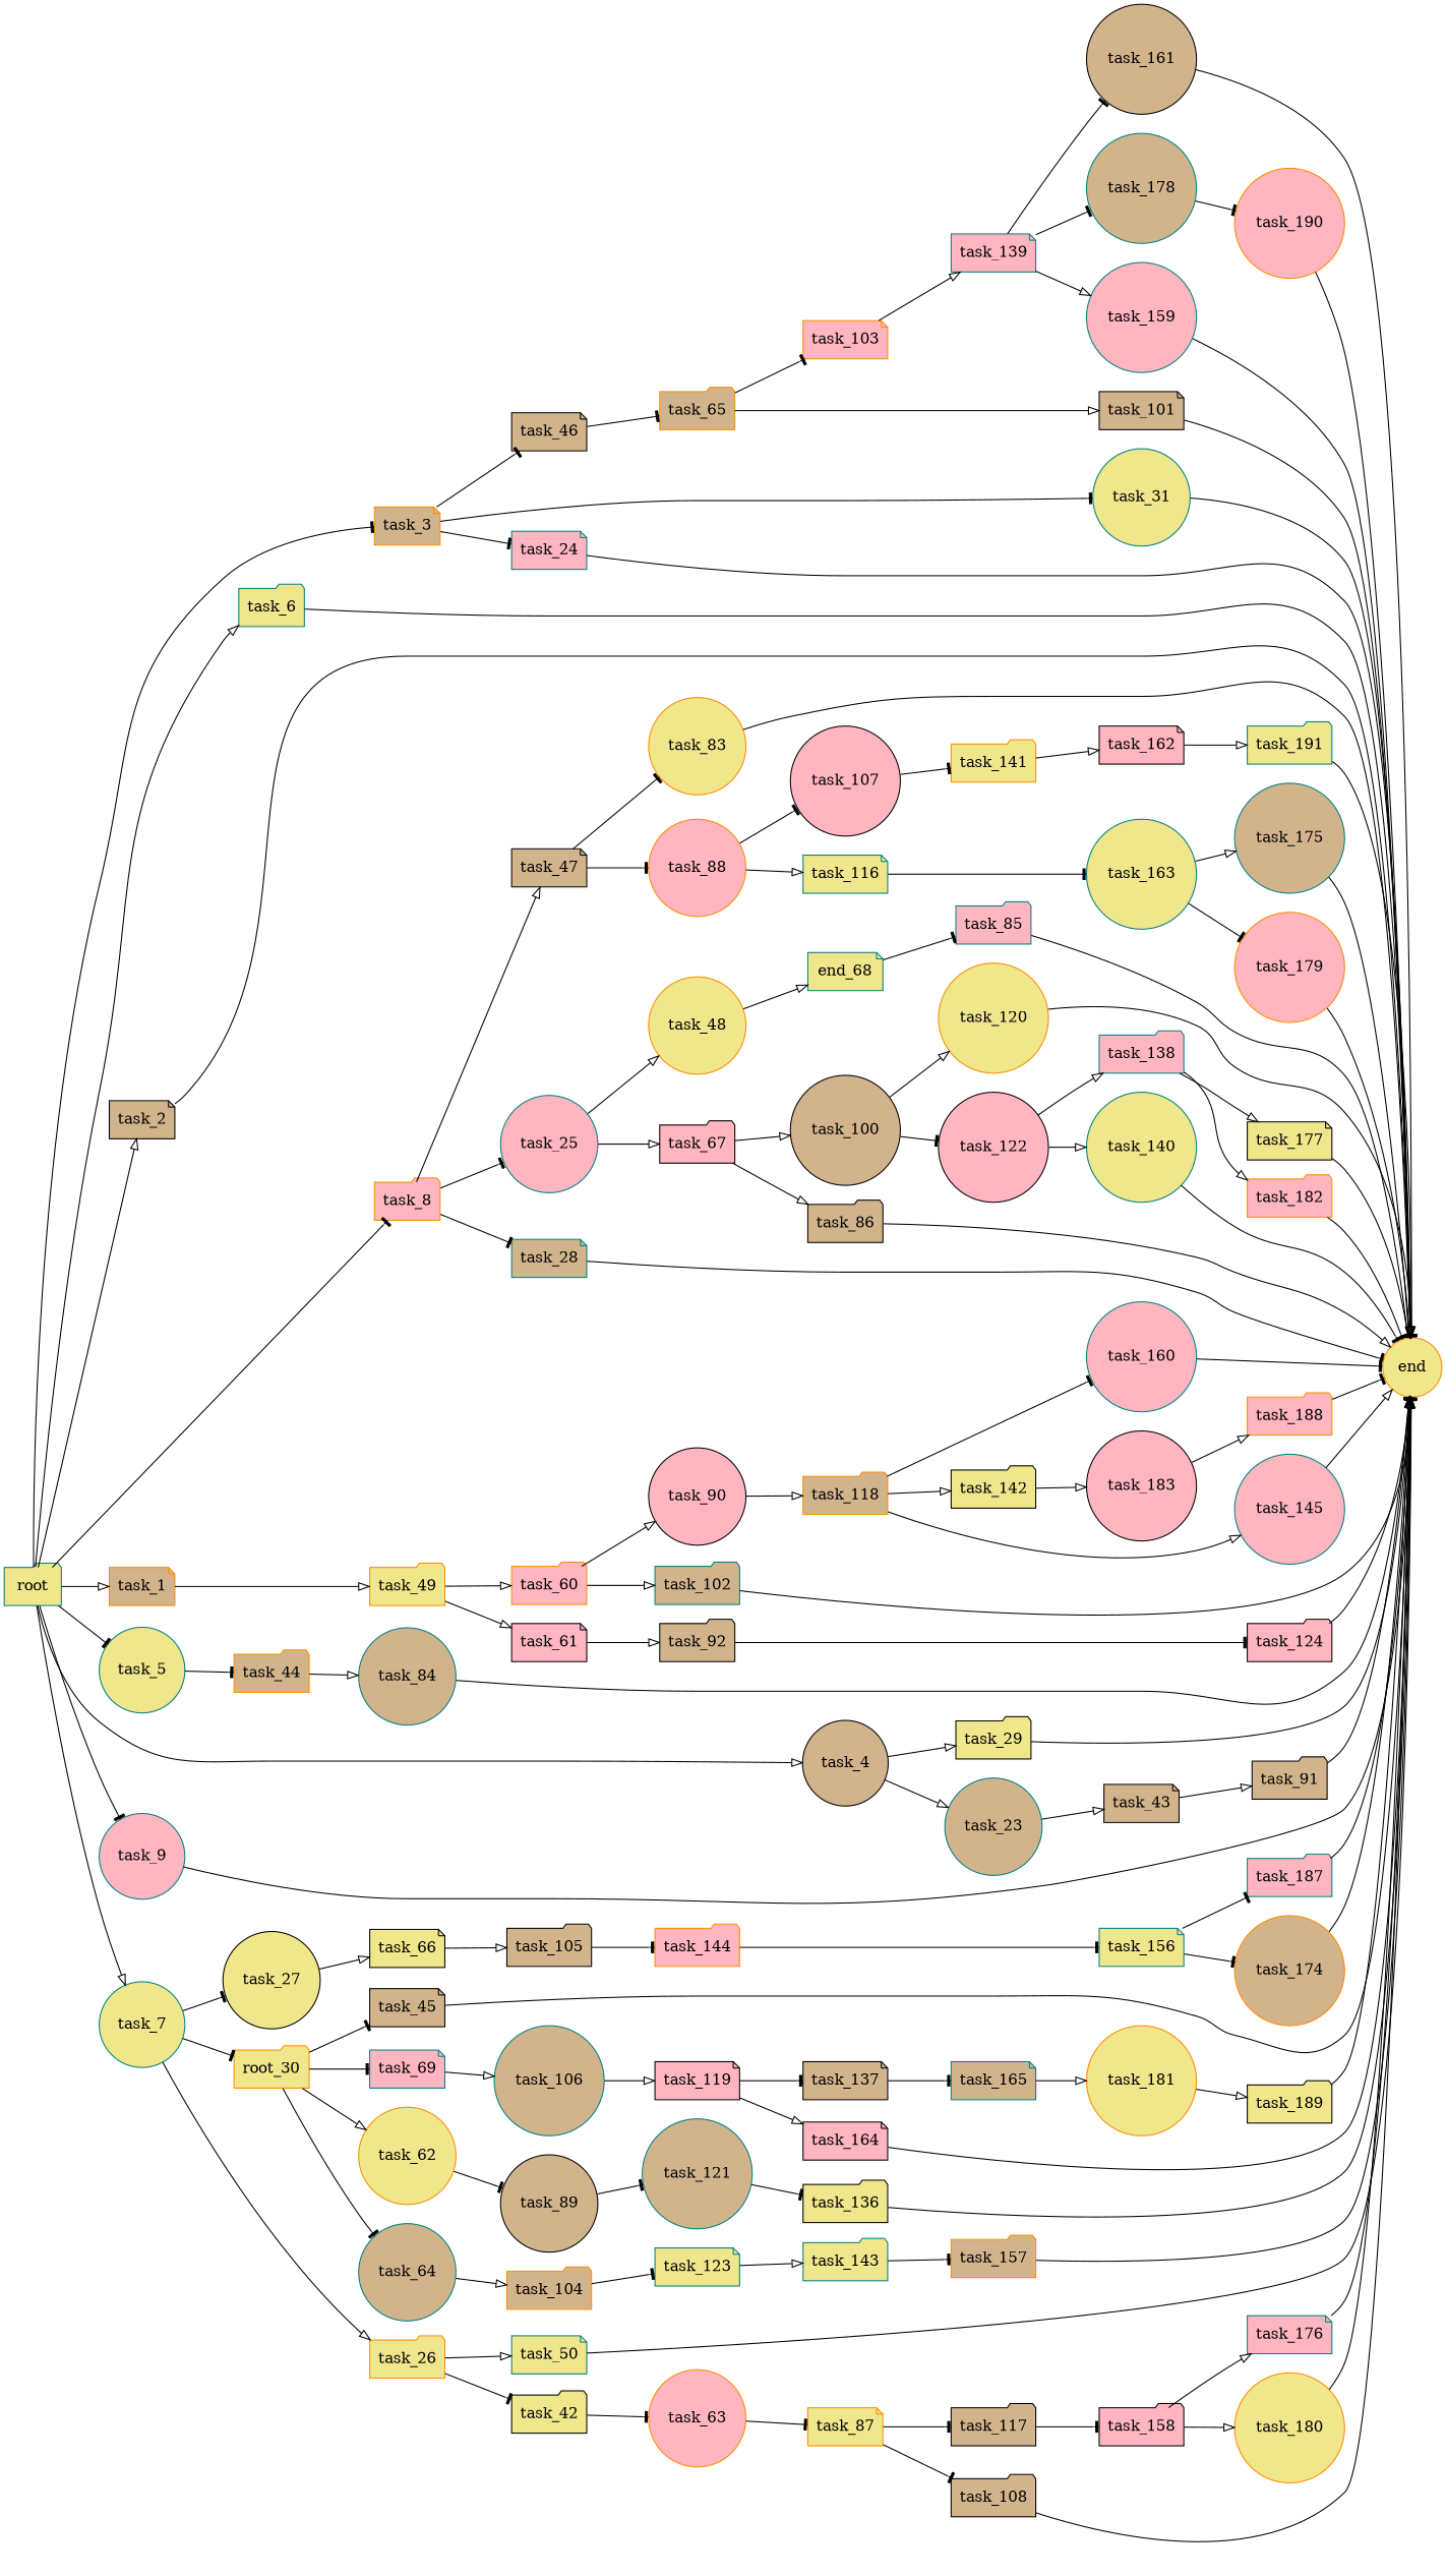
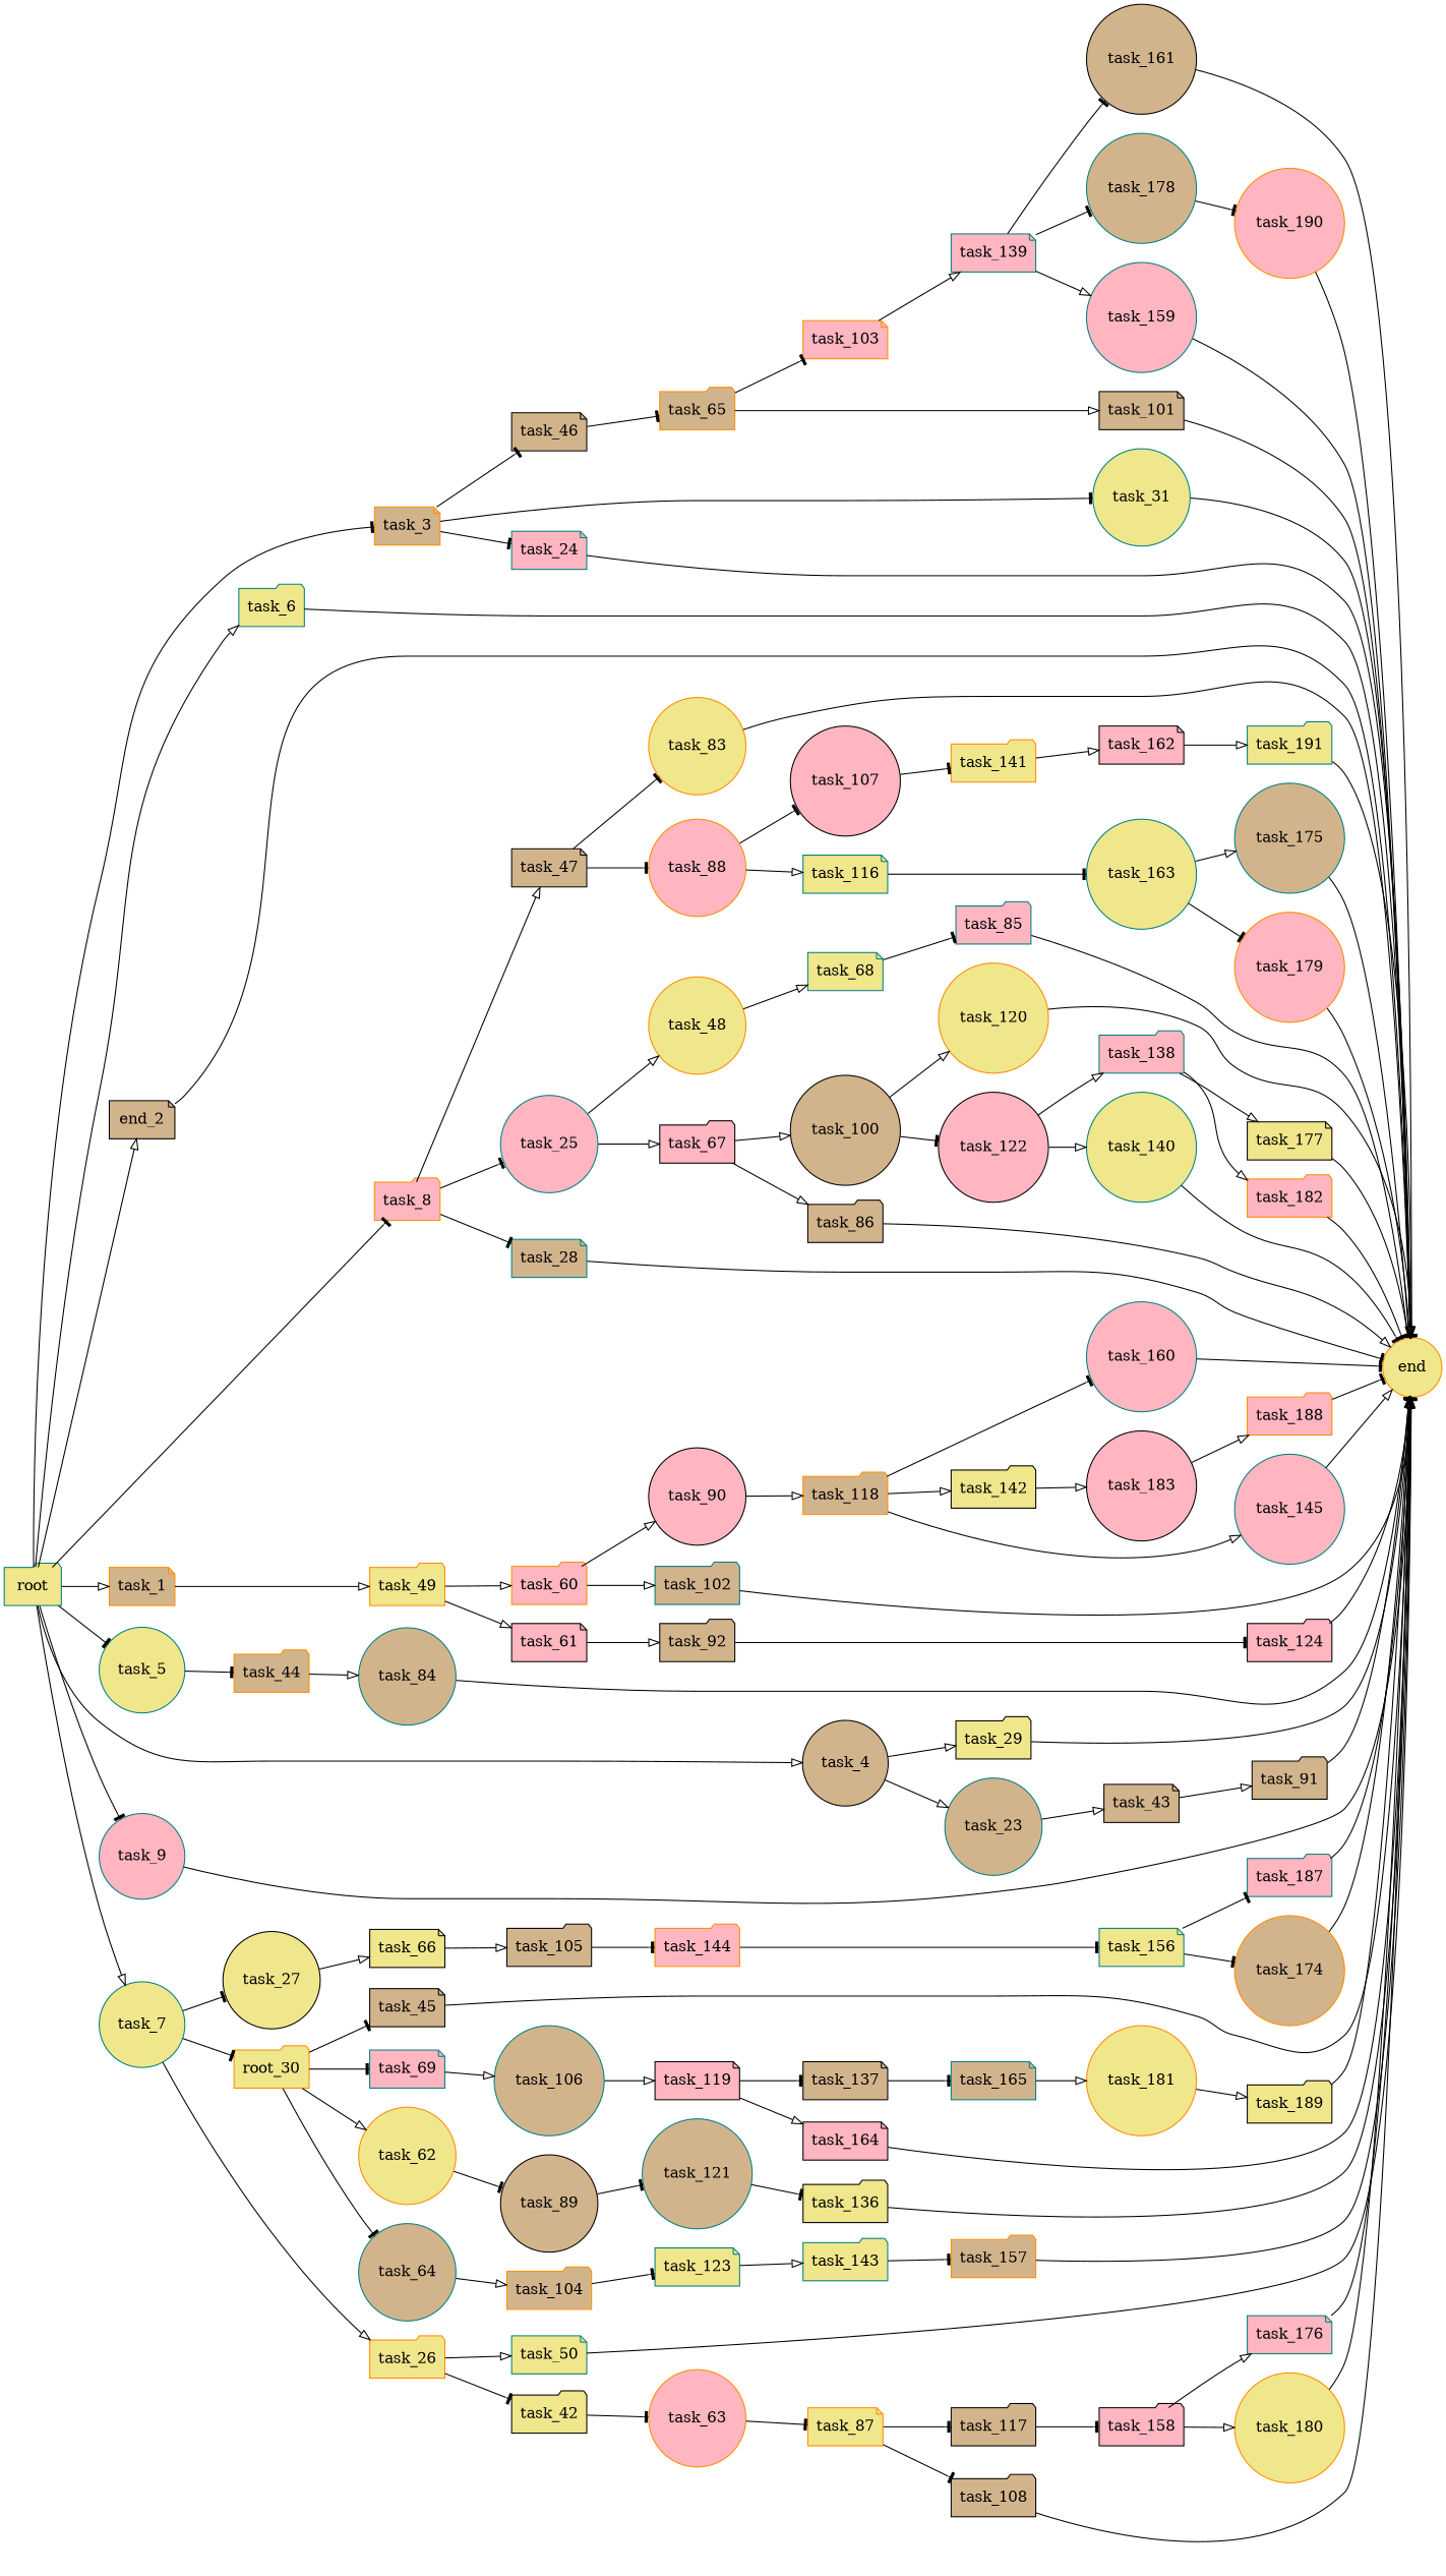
  digraph {
    rankdir=LR
    node [color=black fillcolor=tan shape=circle style=filled]
    edge [arrowhead=onormal]
    task_65 [color=darkorange shape=folder]
    task_103 [color=darkorange fillcolor=lightpink shape=note]
    task_101 [shape=note]
    task_139 [color=teal fillcolor=lightpink shape=note]
    end [color=darkorange fillcolor=khaki]
    task_92 [shape=folder]
    task_124 [fillcolor=lightpink shape=folder]
    task_45 [shape=note]
    task_121 [color=teal]
    task_89
    task_136 [fillcolor=khaki shape=folder]
    task_120 [color=darkorange fillcolor=khaki]
    task_100
    task_122 [fillcolor=lightpink]
    task_138 [color=teal fillcolor=lightpink shape=folder]
    task_140 [color=teal fillcolor=khaki]
    task_47 [shape=note]
    task_83 [color=darkorange fillcolor=khaki]
    task_88 [color=darkorange fillcolor=lightpink]
    task_107 [fillcolor=lightpink]
    task_116 [color=teal fillcolor=khaki shape=note]
    task_90 [fillcolor=lightpink]
    task_118 [color=darkorange shape=folder]
    task_160 [color=teal fillcolor=lightpink]
    task_142 [fillcolor=khaki shape=folder]
    task_145 [color=teal fillcolor=lightpink]
    task_3 [color=darkorange shape=note]
    task_46 [shape=note]
    task_31 [color=teal fillcolor=khaki]
    task_24 [color=teal fillcolor=lightpink shape=note]
    task_6 [color=teal fillcolor=khaki shape=folder]
    task_141 [color=darkorange fillcolor=khaki shape=folder]
    task_162 [fillcolor=lightpink shape=note]
    task_191 [color=teal fillcolor=khaki shape=folder]
-   task_2 [shape=note]
+   task_2 [shape=note label=end_2]
    task_104 [color=darkorange shape=folder]
    task_123 [color=teal fillcolor=khaki shape=note]
    task_143 [color=teal fillcolor=khaki shape=folder]
    task_8 [color=darkorange fillcolor=lightpink shape=folder]
    task_25 [color=teal fillcolor=lightpink]
    task_28 [color=teal shape=note]
    task_48 [color=darkorange fillcolor=khaki]
    task_67 [fillcolor=lightpink shape=folder]
    task_44 [color=darkorange shape=folder]
    task_84 [color=teal]
    task_163 [color=teal fillcolor=khaki]
    task_175 [color=teal]
    task_179 [color=darkorange fillcolor=lightpink]
    task_69 [color=teal fillcolor=lightpink shape=note]
    task_106 [color=teal]
    task_119 [fillcolor=lightpink shape=note]
    task_49 [color=darkorange fillcolor=khaki shape=folder]
    task_60 [color=darkorange fillcolor=lightpink shape=folder]
    task_61 [fillcolor=lightpink shape=note]
    task_102 [color=teal shape=folder]
    task_187 [color=teal fillcolor=lightpink shape=folder]
    task_86 [shape=folder]
    task_117 [shape=folder]
    task_158 [fillcolor=lightpink shape=folder]
    task_176 [color=teal fillcolor=lightpink shape=note]
    task_180 [color=darkorange fillcolor=khaki]
    task_1 [color=darkorange shape=note]
    task_177 [fillcolor=khaki shape=note]
    task_183 [fillcolor=lightpink]
    task_189 [fillcolor=khaki shape=folder]
    task_182 [color=darkorange fillcolor=lightpink shape=folder]
    task_137 [shape=note]
    task_164 [fillcolor=lightpink shape=note]
    task_105 [shape=folder]
    task_144 [color=darkorange fillcolor=lightpink shape=folder]
    task_156 [color=teal fillcolor=khaki shape=note]
    task_5 [color=teal fillcolor=khaki]
-   task_68 [color=teal fillcolor=khaki shape=note label=end_68]
+   task_68 [color=teal fillcolor=khaki shape=note]
    task_85 [color=teal fillcolor=lightpink shape=folder]
    task_29 [fillcolor=khaki shape=folder]
    task_4
    task_23 [color=teal]
    task_43 [shape=note]
    task_161
    task_178 [color=teal]
    task_159 [color=teal fillcolor=lightpink]
    task_190 [color=darkorange fillcolor=lightpink]
    task_181 [color=darkorange fillcolor=khaki]
    task_91 [shape=folder]
    task_174 [color=darkorange]
    task_50 [color=teal fillcolor=khaki shape=note]
    task_62 [color=darkorange fillcolor=khaki]
    task_9 [color=teal fillcolor=lightpink]
    task_27 [fillcolor=khaki]
    task_66 [fillcolor=khaki shape=note]
    task_157 [color=darkorange shape=folder]
    task_188 [color=darkorange fillcolor=lightpink shape=folder]
    root [color=teal fillcolor=khaki shape=folder]
    task_7 [color=teal fillcolor=khaki]
    n95 [color=darkorange fillcolor=khaki label=root_30 shape=folder]
    task_26 [color=darkorange fillcolor=khaki shape=folder]
    task_64 [color=teal]
    task_42 [fillcolor=khaki shape=folder]
    task_63 [color=darkorange fillcolor=lightpink]
    task_87 [color=darkorange fillcolor=khaki shape=note]
    task_108 [shape=folder]
    task_165 [color=teal shape=note]
    task_65 -> task_103 [arrowhead=tee]
    task_65 -> task_101
    task_103 -> task_139
    task_101 -> end [arrowhead=tee]
    task_139 -> task_161 [arrowhead=tee]
    task_139 -> task_178 [arrowhead=tee]
    task_139 -> task_159
    task_92 -> task_124 [arrowhead=tee]
    task_124 -> end
    task_45 -> end
    task_121 -> task_136 [arrowhead=tee]
    task_89 -> task_121 [arrowhead=tee]
    task_136 -> end [arrowhead=tee]
    task_120 -> end [arrowhead=tee]
    task_100 -> task_120
    task_100 -> task_122 [arrowhead=tee]
    task_122 -> task_138
    task_122 -> task_140
    task_138 -> task_177
    task_138 -> task_182
    task_140 -> end [arrowhead=tee]
    task_47 -> task_83 [arrowhead=tee]
    task_47 -> task_88 [arrowhead=tee]
    task_83 -> end
    task_88 -> task_107 [arrowhead=tee]
    task_88 -> task_116
    task_107 -> task_141 [arrowhead=tee]
    task_116 -> task_163 [arrowhead=tee]
    task_90 -> task_118
    task_118 -> task_160 [arrowhead=tee]
    task_118 -> task_142
    task_118 -> task_145
    task_160 -> end [arrowhead=tee]
    task_142 -> task_183
    task_145 -> end
    task_3 -> task_46 [arrowhead=tee]
    task_3 -> task_31 [arrowhead=tee]
    task_3 -> task_24 [arrowhead=tee]
    task_46 -> task_65 [arrowhead=tee]
    task_31 -> end
    task_24 -> end
    task_6 -> end
    task_141 -> task_162
    task_162 -> task_191
    task_191 -> end
    task_2 -> end [arrowhead=tee]
    task_104 -> task_123 [arrowhead=tee]
    task_123 -> task_143
    task_143 -> task_157 [arrowhead=tee]
    task_8 -> task_47
    task_8 -> task_25 [arrowhead=tee]
    task_8 -> task_28 [arrowhead=tee]
    task_25 -> task_48
    task_25 -> task_67
    task_28 -> end [arrowhead=tee]
    task_48 -> task_68
    task_67 -> task_100
    task_67 -> task_86
    task_44 -> task_84
    task_84 -> end
    task_163 -> task_175
    task_163 -> task_179 [arrowhead=tee]
    task_175 -> end [arrowhead=tee]
    task_179 -> end
    task_69 -> task_106
    task_106 -> task_119
    task_119 -> task_137 [arrowhead=tee]
    task_119 -> task_164
    task_49 -> task_60
    task_49 -> task_61
    task_60 -> task_90
    task_60 -> task_102
    task_61 -> task_92
    task_102 -> end [arrowhead=tee]
    task_187 -> end [arrowhead=tee]
    task_86 -> end
    task_117 -> task_158 [arrowhead=tee]
    task_158 -> task_176
    task_158 -> task_180
    task_176 -> end
    task_180 -> end
    task_1 -> task_49
    task_177 -> end [arrowhead=tee]
    task_183 -> task_188
    task_189 -> end [arrowhead=tee]
    task_182 -> end [arrowhead=tee]
    task_137 -> task_165 [arrowhead=tee]
    task_164 -> end
    task_105 -> task_144 [arrowhead=tee]
    task_144 -> task_156 [arrowhead=tee]
    task_156 -> task_187 [arrowhead=tee]
    task_156 -> task_174 [arrowhead=tee]
    task_5 -> task_44 [arrowhead=tee]
    task_68 -> task_85 [arrowhead=tee]
    task_85 -> end [arrowhead=tee]
    task_29 -> end
    task_4 -> task_29
    task_4 -> task_23
    task_23 -> task_43
    task_43 -> task_91
    task_161 -> end [arrowhead=tee]
    task_178 -> task_190 [arrowhead=tee]
    task_159 -> end
    task_190 -> end
    task_181 -> task_189
    task_91 -> end [arrowhead=tee]
    task_174 -> end
    task_50 -> end
    task_62 -> task_89 [arrowhead=tee]
    task_9 -> end [arrowhead=tee]
    task_27 -> task_66
    task_66 -> task_105
    task_157 -> end
    task_188 -> end [arrowhead=tee]
    root -> task_3 [arrowhead=tee]
    root -> task_6
    root -> task_2
    root -> task_8 [arrowhead=tee]
    root -> task_1
    root -> task_5 [arrowhead=tee]
    root -> task_4
    root -> task_9 [arrowhead=tee]
    root -> task_7
    task_7 -> task_27 [arrowhead=tee]
    task_7 -> n95 [arrowhead=tee]
    task_7 -> task_26
    n95 -> task_45 [arrowhead=tee]
    n95 -> task_69 [arrowhead=tee]
    n95 -> task_62
    n95 -> task_64 [arrowhead=tee]
    task_26 -> task_50
    task_26 -> task_42 [arrowhead=tee]
    task_64 -> task_104
    task_42 -> task_63 [arrowhead=tee]
    task_63 -> task_87 [arrowhead=tee]
    task_87 -> task_117 [arrowhead=tee]
    task_87 -> task_108 [arrowhead=tee]
    task_108 -> end [arrowhead=tee]
    task_165 -> task_181
  }
